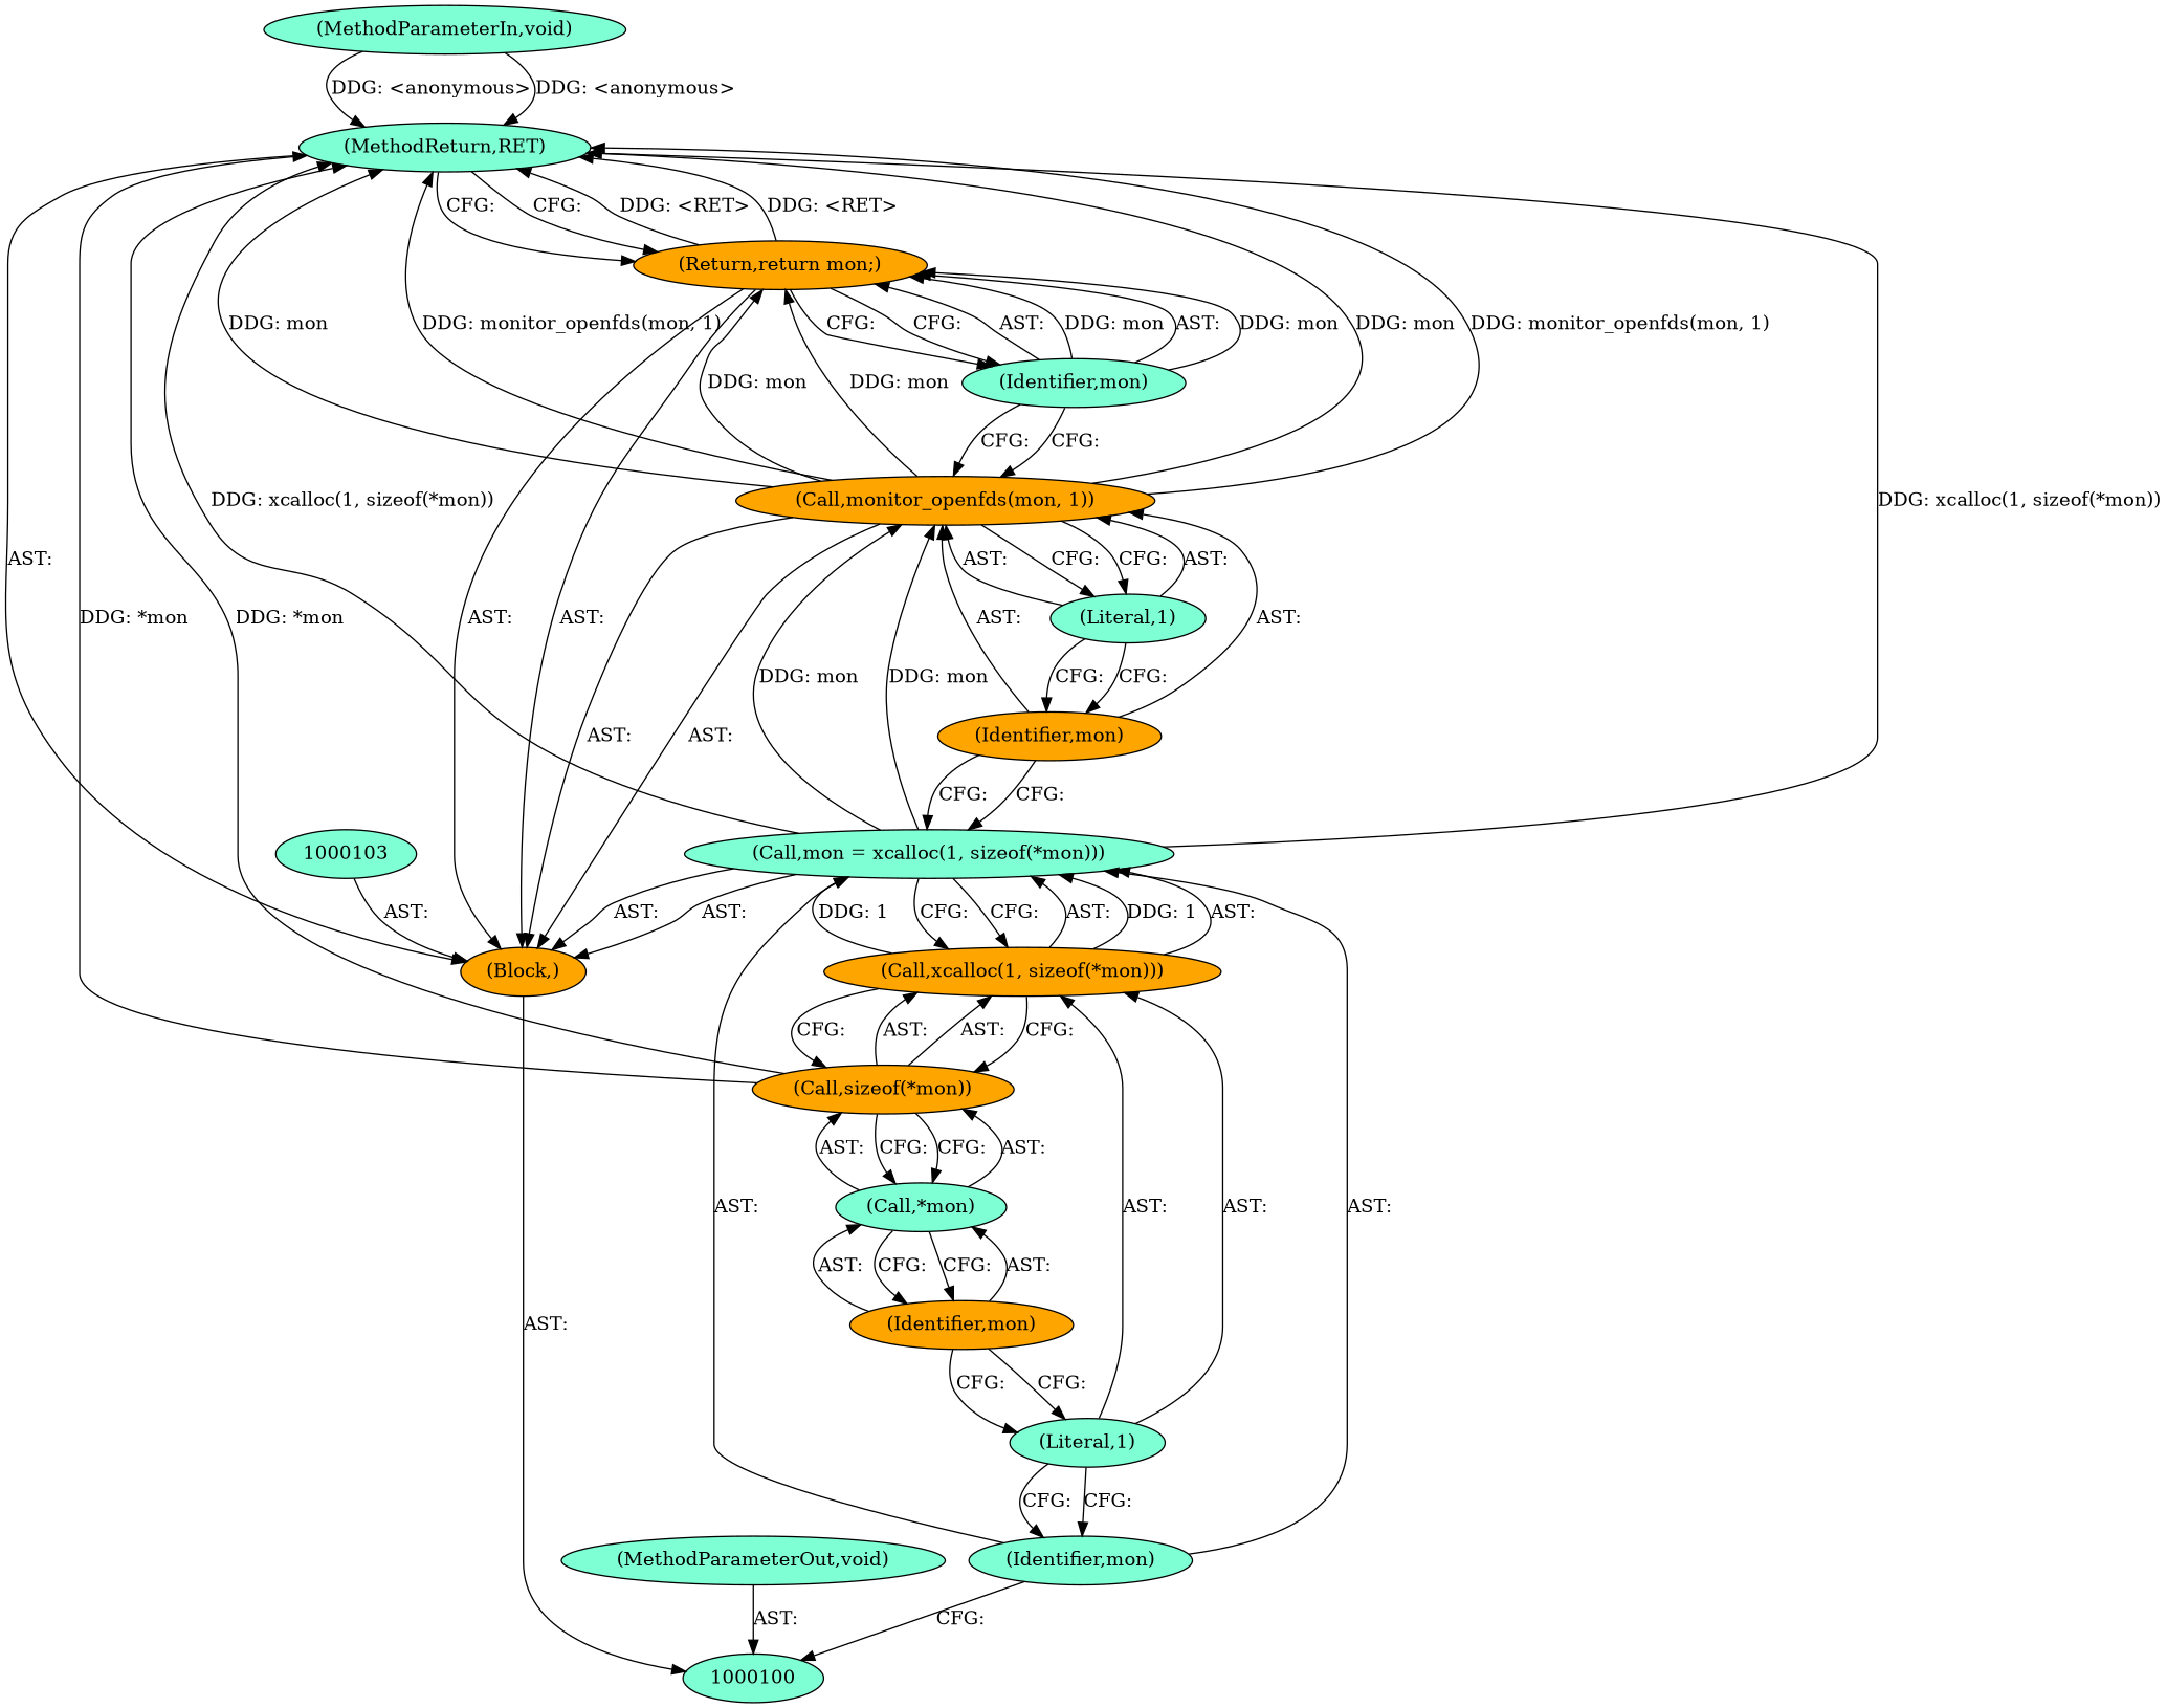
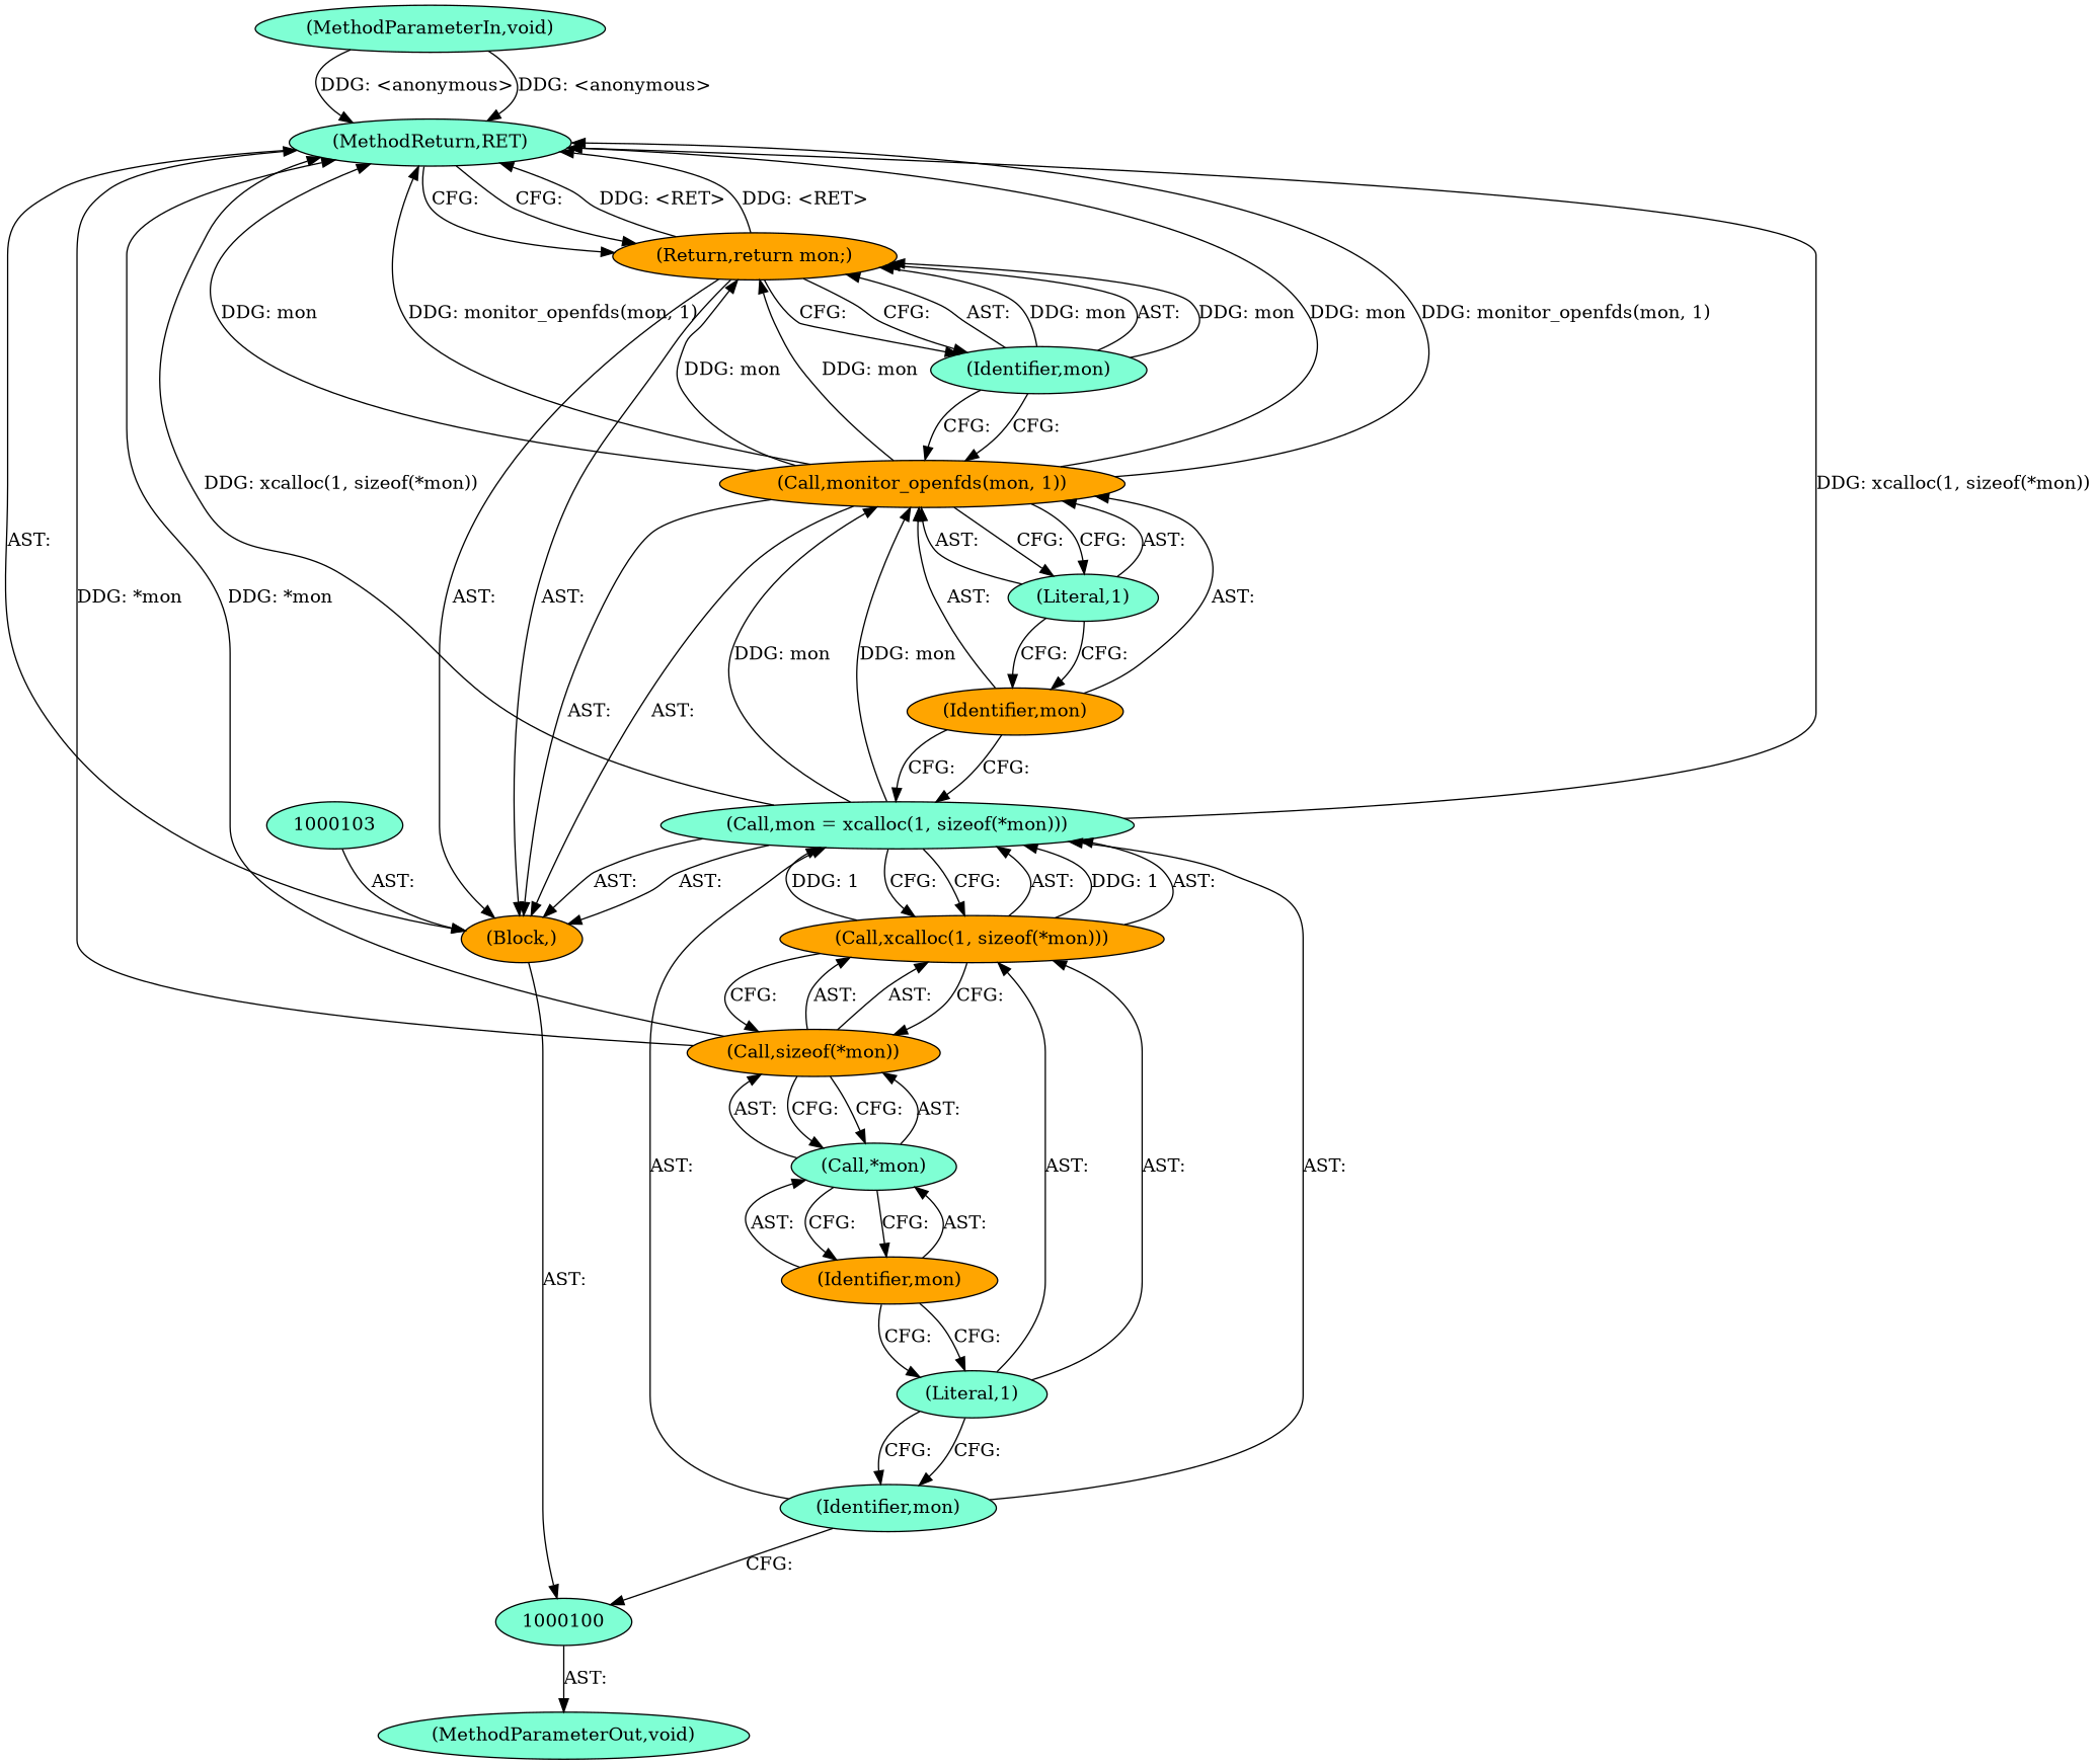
  digraph {
    node [fillcolor=aquamarine style=filled]
    n1 [label="(MethodReturn,RET)"]
    n2 [fillcolor=orange label="(Return,return mon;)"]
    n3 [fillcolor=orange label="(Block,)"]
    n4 [label="(Identifier,mon)"]
    n5 [label="(MethodParameterIn,void)"]
    n6 [label="(MethodParameterOut,void)"]
    1000100
    n8 [label="(Literal,1)"]
    n9 [label="(Identifier,mon)"]
    n10 [fillcolor=orange label="(Call,xcalloc(1, sizeof(*mon)))"]
    n11 [label="(Call,mon = xcalloc(1, sizeof(*mon)))"]
    n12 [fillcolor=orange label="(Call,sizeof(*mon))"]
    n13 [label="(Call,*mon)"]
    n14 [fillcolor=orange label="(Identifier,mon)"]
    n15 [fillcolor=orange label="(Call,monitor_openfds(mon, 1))"]
    n16 [label="(Literal,1)"]
    n17 [fillcolor=orange label="(Identifier,mon)"]
    1000103
    n1 -> n2 [label="CFG: "]
    n1 -> n2 [label="CFG: "]
    n1 -> n3 [label="AST: "]
    n2 -> n1 [label="DDG: <RET>"]
    n2 -> n1 [label="DDG: <RET>"]
    n2 -> n3 [label="AST: "]
    n2 -> n3 [label="AST: "]
    n2 -> n4 [label="CFG: "]
    n2 -> n4 [label="CFG: "]
    n3 -> 1000100 [label="AST: "]
    n4 -> n2 [label="AST: "]
    n4 -> n2 [label="DDG: mon"]
    n4 -> n2 [label="AST: "]
    n4 -> n2 [label="DDG: mon"]
    n4 -> n15 [label="CFG: "]
    n4 -> n15 [label="CFG: "]
    n5 -> n1 [label="DDG: <anonymous>"]
    n5 -> n1 [label="DDG: <anonymous>"]
-   n6 -> 1000100 [label="AST: "]
+   1000100 -> n6 [label="AST: "]
    n8 -> n9 [label="CFG: "]
    n8 -> n9 [label="CFG: "]
    n8 -> n10 [label="AST: "]
    n8 -> n10 [label="AST: "]
    n9 -> 1000100 [label="CFG: "]
    n9 -> n11 [label="AST: "]
    n9 -> n11 [label="AST: "]
    n10 -> n11 [label="AST: "]
    n10 -> n11 [label="DDG: 1"]
    n10 -> n11 [label="AST: "]
    n10 -> n11 [label="DDG: 1"]
    n10 -> n12 [label="CFG: "]
    n10 -> n12 [label="CFG: "]
    n11 -> n1 [label="DDG: xcalloc(1, sizeof(*mon))"]
    n11 -> n1 [label="DDG: xcalloc(1, sizeof(*mon))"]
    n11 -> n3 [label="AST: "]
    n11 -> n3 [label="AST: "]
    n11 -> n10 [label="CFG: "]
    n11 -> n10 [label="CFG: "]
    n11 -> n15 [label="DDG: mon"]
    n11 -> n15 [label="DDG: mon"]
    n12 -> n1 [label="DDG: *mon"]
    n12 -> n1 [label="DDG: *mon"]
    n12 -> n10 [label="AST: "]
    n12 -> n10 [label="AST: "]
    n12 -> n13 [label="CFG: "]
    n12 -> n13 [label="CFG: "]
    n13 -> n12 [label="AST: "]
    n13 -> n12 [label="AST: "]
    n13 -> n14 [label="CFG: "]
    n13 -> n14 [label="CFG: "]
    n14 -> n8 [label="CFG: "]
    n14 -> n8 [label="CFG: "]
    n14 -> n13 [label="AST: "]
    n14 -> n13 [label="AST: "]
    n15 -> n1 [label="DDG: mon"]
    n15 -> n1 [label="DDG: monitor_openfds(mon, 1)"]
    n15 -> n1 [label="DDG: mon"]
    n15 -> n1 [label="DDG: monitor_openfds(mon, 1)"]
    n15 -> n2 [label="DDG: mon"]
    n15 -> n2 [label="DDG: mon"]
    n15 -> n3 [label="AST: "]
    n15 -> n3 [label="AST: "]
    n15 -> n16 [label="CFG: "]
    n15 -> n16 [label="CFG: "]
    n16 -> n15 [label="AST: "]
    n16 -> n15 [label="AST: "]
    n16 -> n17 [label="CFG: "]
    n16 -> n17 [label="CFG: "]
    n17 -> n11 [label="CFG: "]
    n17 -> n11 [label="CFG: "]
    n17 -> n15 [label="AST: "]
    n17 -> n15 [label="AST: "]
    1000103 -> n3 [label="AST: "]
  }
